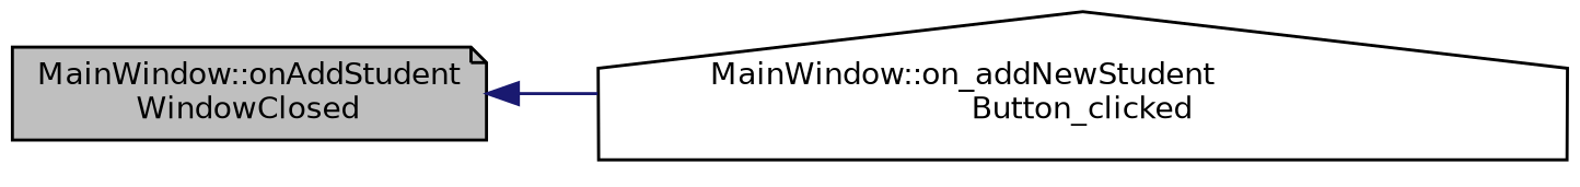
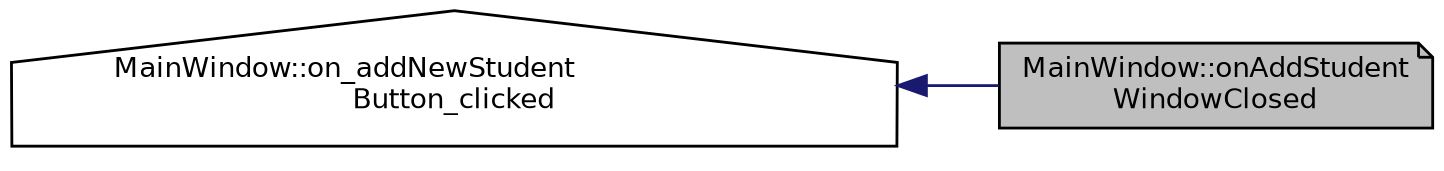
  digraph {
    rankdir=LR
    node [color=black fontname=Helvetica fontsize=10 style=filled]
    n1 [fillcolor=grey75 fontcolor=black height=0.2 label="MainWindow::onAddStudent\lWindowClosed" shape=note width=0.4]
    n2 [fillcolor=white height=0.2 label="MainWindow::on_addNewStudent\lButton_clicked" shape=house width=0.4]
-   n1 -> n2 [color=midnightblue dir=back fontname=Helvetica fontsize=10 labelfontname=Helvetica labelfontsize=10 style=solid]
+   n2 -> n1 [color=midnightblue dir=back fontname=Helvetica fontsize=10 labelfontname=Helvetica labelfontsize=10 style=solid]
  }
